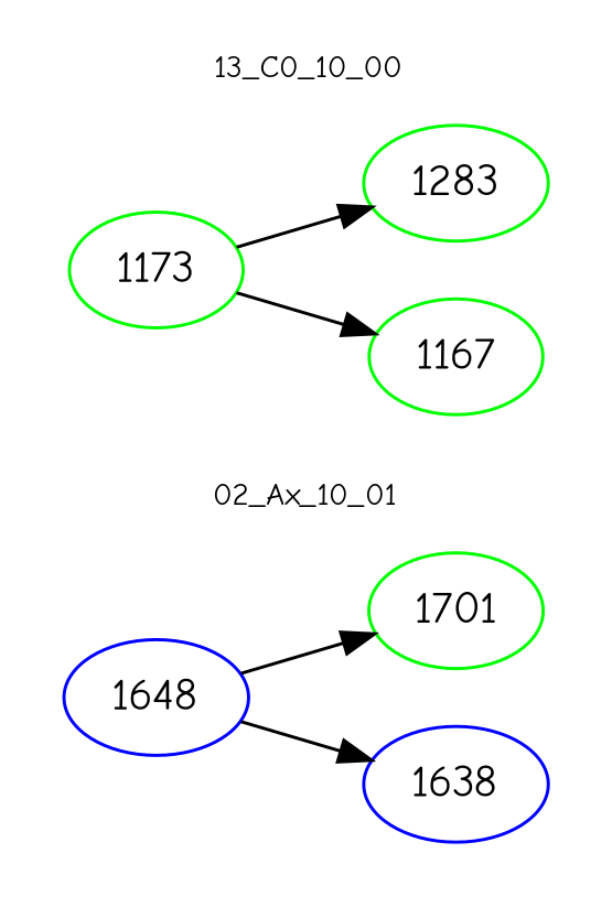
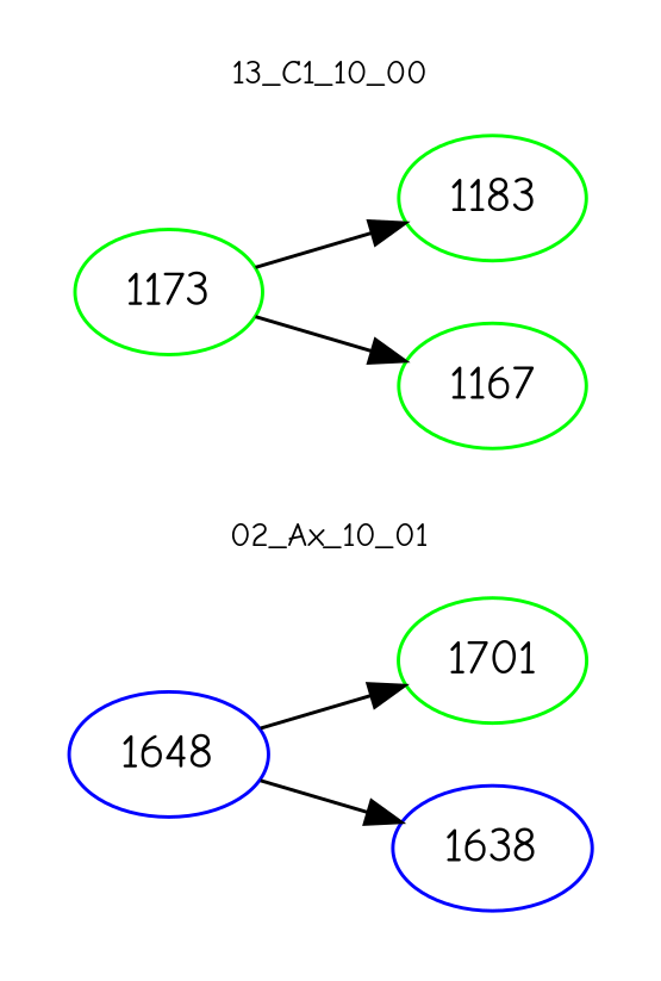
  digraph {
    fontname="Comic Neue"
    rankdir=LR
    node [color=green fontname="Comic Neue"]
    edge [color=black fontname="Comic Neue"]
    n1 [color=blue label=1648]
    n2 [color=blue label=1638]
    n3 [label=1701]
    n4 [label=1173]
    n5 [label=1167]
-   n6 [label=1283]
+   n6 [label=1183]
    subgraph cluster_1 {
      color=white
      fontsize=10
      label="02_Ax_10_01"
      n1
      n2
      n3
    }
    subgraph cluster_2 {
      color=white
      fontsize=10
-     label="13_C0_10_00"
+     label="13_C1_10_00"
      n4
      n5
      n6
    }
    n1 -> n2
    n1 -> n3
    n4 -> n5
    n4 -> n6
  }
